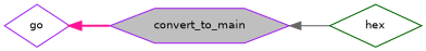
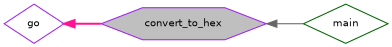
  digraph {
    rankdir=LR
    node [color=purple fillcolor=white fontname=Helvetica fontsize=10 shape=diamond style=filled]
    edge [dir=back fontname=Helvetica fontsize=10 labelfontname=Helvetica labelfontsize=10]
-   n1 [fillcolor=grey75 fontcolor=black height=0.2 label=convert_to_main shape=hexagon width=0.4]
-   n2 [color=darkgreen height=0.2 label=hex width=0.4]
+   n1 [fillcolor=grey75 fontcolor=black height=0.2 label=convert_to_hex shape=hexagon width=0.4]
+   n2 [color=darkgreen height=0.2 label=main width=0.4]
    n3 [height=0.2 label=go width=0.4]
    n1 -> n2 [color=gray40 style=solid]
    n3 -> n1 [color=deeppink style=bold]
  }
